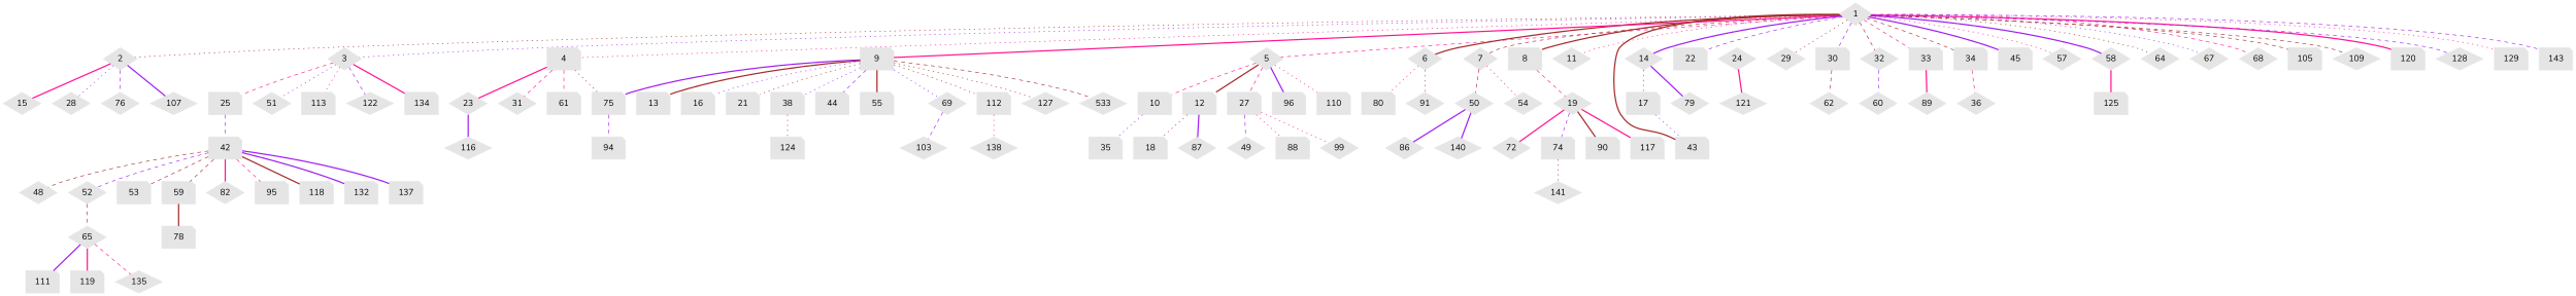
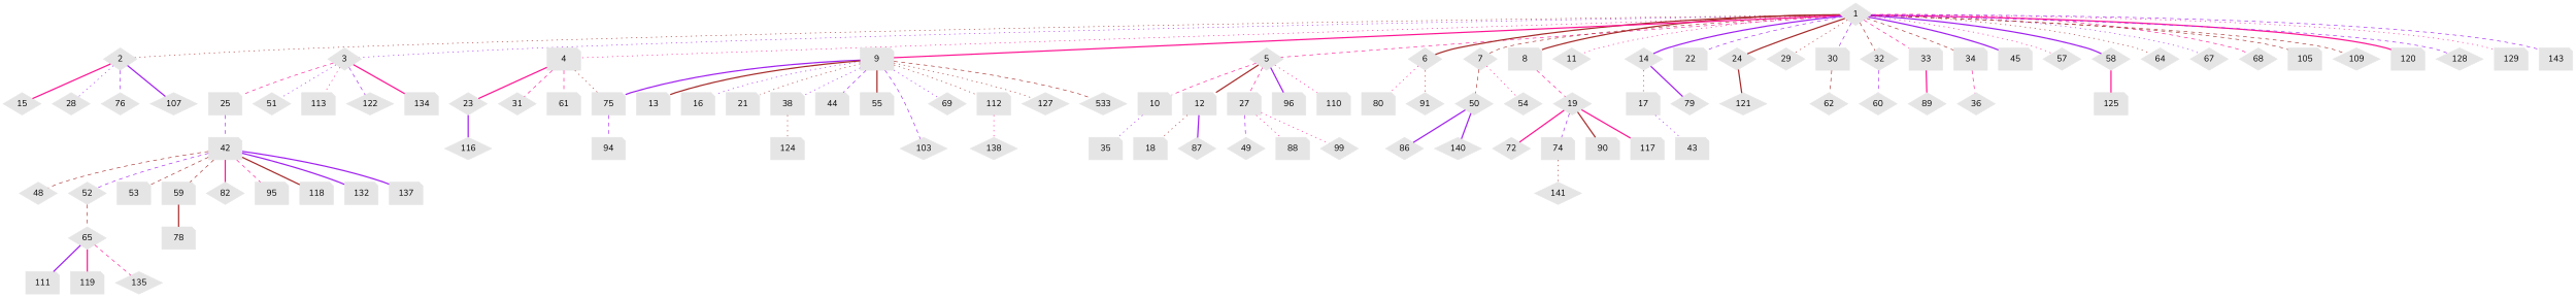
  graph {
    fontname=Nunito
    node [color=gray90 fontname=Nunito shape=diamond style=filled]
    edge [color=purple fontname=Nunito style=dashed]
    1 [super="+40"]
    2 [super="+39"]
    3 [super="+108"]
    4 [shape=note super="+93"]
    5 [super="+70"]
    6
    7 [super="+84"]
    8 [shape=note]
    9 [shape=note super="+56"]
    11 [super="+106"]
    14 [super="+20"]
    22 [shape=note]
    24 [super="+66"]
    29 [super="+81"]
    30 [shape=note]
    32 [super="+102"]
    33 [shape=note super="+37"]
    34 [shape=note super="+63"]
    45 [shape=note super="+130"]
    57
    58
    64 [super="+104"]
    67
    68
    105 [shape=note]
    109
    120 [shape=note]
    128
    129 [shape=note]
    143 [shape=note]
    15
    28
    76
    107
    25 [shape=note super="+41"]
    51
    113 [shape=note]
    122
    134 [shape=note]
    23
    31
    61 [shape=note]
    75 [shape=note super="+85"]
    10 [shape=note super="+92"]
    12 [shape=note super="+97"]
    27 [shape=note super="+126"]
    96 [shape=note]
    110 [shape=note super="+115"]
    80 [shape=note]
    91 [super="+131"]
    50 [super="+123"]
    54
    19 [super="+46"]
    13 [shape=note super="+100"]
    16 [shape=note super="+114"]
    21 [shape=note]
    38 [shape=note super="+139"]
    44 [shape=note]
    55 [shape=note]
    69
    103
    112 [shape=note]
    127
    n64 [label=533]
    17 [shape=note super="+26"]
    79
    121 [super="+144"]
    62 [super="+83"]
    60 [super="+98"]
    89
    36
    125 [shape=note]
    42 [shape=note super="+47"]
    116
    94 [shape=note]
    35 [shape=note]
    18 [shape=note]
    87
    49 [super="+101"]
    88 [shape=note super="+136"]
    99
    86
    140
    72
    74 [shape=note]
    90 [shape=note]
    117 [shape=note]
    124 [shape=note]
    138
    43 [shape=note]
    141
    48
    52 [super="+77"]
    53 [shape=note]
    59 [shape=note super="+71"]
    82
    95 [shape=note]
    118 [shape=note]
    132 [shape=note]
    137 [shape=note]
    65 [super="+73"]
    78 [shape=note]
    111 [shape=note]
    119 [shape=note super="+142"]
    135
    1 -- 2 [color=brown style=dotted]
    1 -- 3 [style=dotted]
    1 -- 4 [color=deeppink style=dotted]
    1 -- 5 [color=deeppink]
    1 -- 6 [color=brown style=bold]
    1 -- 7 [color=brown]
    1 -- 8 [color=brown style=bold]
    1 -- 9 [color=deeppink style=bold]
    1 -- 11 [color=deeppink style=dotted]
    1 -- 14 [style=bold]
    1 -- 22
-   1 -- 43 [color=brown style=bold]
+   1 -- 24 [color=brown style=bold]
    1 -- 29 [color=brown style=dotted]
    1 -- 30
    1 -- 32 [color=brown]
    1 -- 33 [color=deeppink]
    1 -- 34 [color=brown]
    1 -- 45 [style=bold]
    1 -- 57 [color=deeppink style=dotted]
    1 -- 58 [style=bold]
    1 -- 64 [color=brown style=dotted]
    1 -- 67 [style=dotted]
    1 -- 68 [color=deeppink]
    1 -- 105 [color=brown]
    1 -- 109 [color=brown]
    1 -- 120 [color=deeppink style=bold]
    1 -- 128
    1 -- 129 [color=deeppink style=dotted]
    1 -- 143
    2 -- 15 [color=deeppink style=bold]
    2 -- 28 [style=dotted]
    2 -- 76
    2 -- 107 [style=bold]
    3 -- 25 [color=deeppink]
    3 -- 51 [style=dotted]
    3 -- 113 [color=deeppink style=dotted]
    3 -- 122
    3 -- 134 [color=deeppink style=bold]
    4 -- 23 [color=deeppink style=bold]
    4 -- 31 [color=deeppink]
    4 -- 61 [color=deeppink]
    4 -- 75 [color=brown style=dotted]
    5 -- 10 [color=deeppink]
    5 -- 12 [color=brown style=bold]
    5 -- 27 [color=deeppink]
    5 -- 96 [style=bold]
    5 -- 110 [color=deeppink style=dotted]
    6 -- 80 [color=deeppink style=dotted]
    6 -- 91 [color=brown style=dotted]
    7 -- 50 [color=brown]
    7 -- 54 [color=deeppink style=dotted]
    8 -- 19 [color=deeppink]
    9 -- 75 [style=bold]
    9 -- 13 [color=brown style=bold]
    9 -- 16 [style=dotted]
    9 -- 21 [color=brown style=dotted]
    9 -- 38 [style=dotted]
    9 -- 44
    9 -- 55 [color=brown style=bold]
    9 -- 69 [style=dotted]
-   69 -- 103
+   9 -- 103
    9 -- 112 [color=brown style=dotted]
    9 -- 127 [color=brown style=dotted]
    9 -- n64 [color=brown]
    14 -- 17 [color=brown style=dotted]
    14 -- 79 [style=bold]
-   24 -- 121 [color=deeppink style=bold]
+   24 -- 121 [color=brown style=bold]
    30 -- 62 [color=brown]
    32 -- 60
    33 -- 89 [color=deeppink style=bold]
    34 -- 36 [color=deeppink]
    58 -- 125 [color=deeppink style=bold]
    25 -- 42
    23 -- 116 [style=bold]
    75 -- 94
    10 -- 35 [style=dotted]
    12 -- 18 [color=brown style=dotted]
    12 -- 87 [style=bold]
    27 -- 49
    27 -- 88 [color=deeppink style=dotted]
    27 -- 99 [color=deeppink style=dotted]
    50 -- 86 [style=bold]
    50 -- 140 [style=bold]
    19 -- 72 [color=deeppink style=bold]
    19 -- 74
    19 -- 90 [color=brown style=bold]
    19 -- 117 [color=deeppink style=bold]
    38 -- 124 [color=brown style=dotted]
    112 -- 138 [color=deeppink style=dotted]
    17 -- 43 [style=dotted]
    42 -- 48 [color=brown]
    42 -- 52
    42 -- 53 [color=brown]
    42 -- 59 [color=brown]
    42 -- 82 [color=deeppink style=bold]
    42 -- 95 [color=deeppink]
    42 -- 118 [color=brown style=bold]
    42 -- 132 [style=bold]
    42 -- 137 [style=bold]
    74 -- 141 [color=brown style=dotted]
    52 -- 65 [color=brown]
    59 -- 78 [color=brown style=bold]
    65 -- 111 [style=bold]
    65 -- 119 [color=deeppink style=bold]
    65 -- 135 [color=deeppink]
  }
